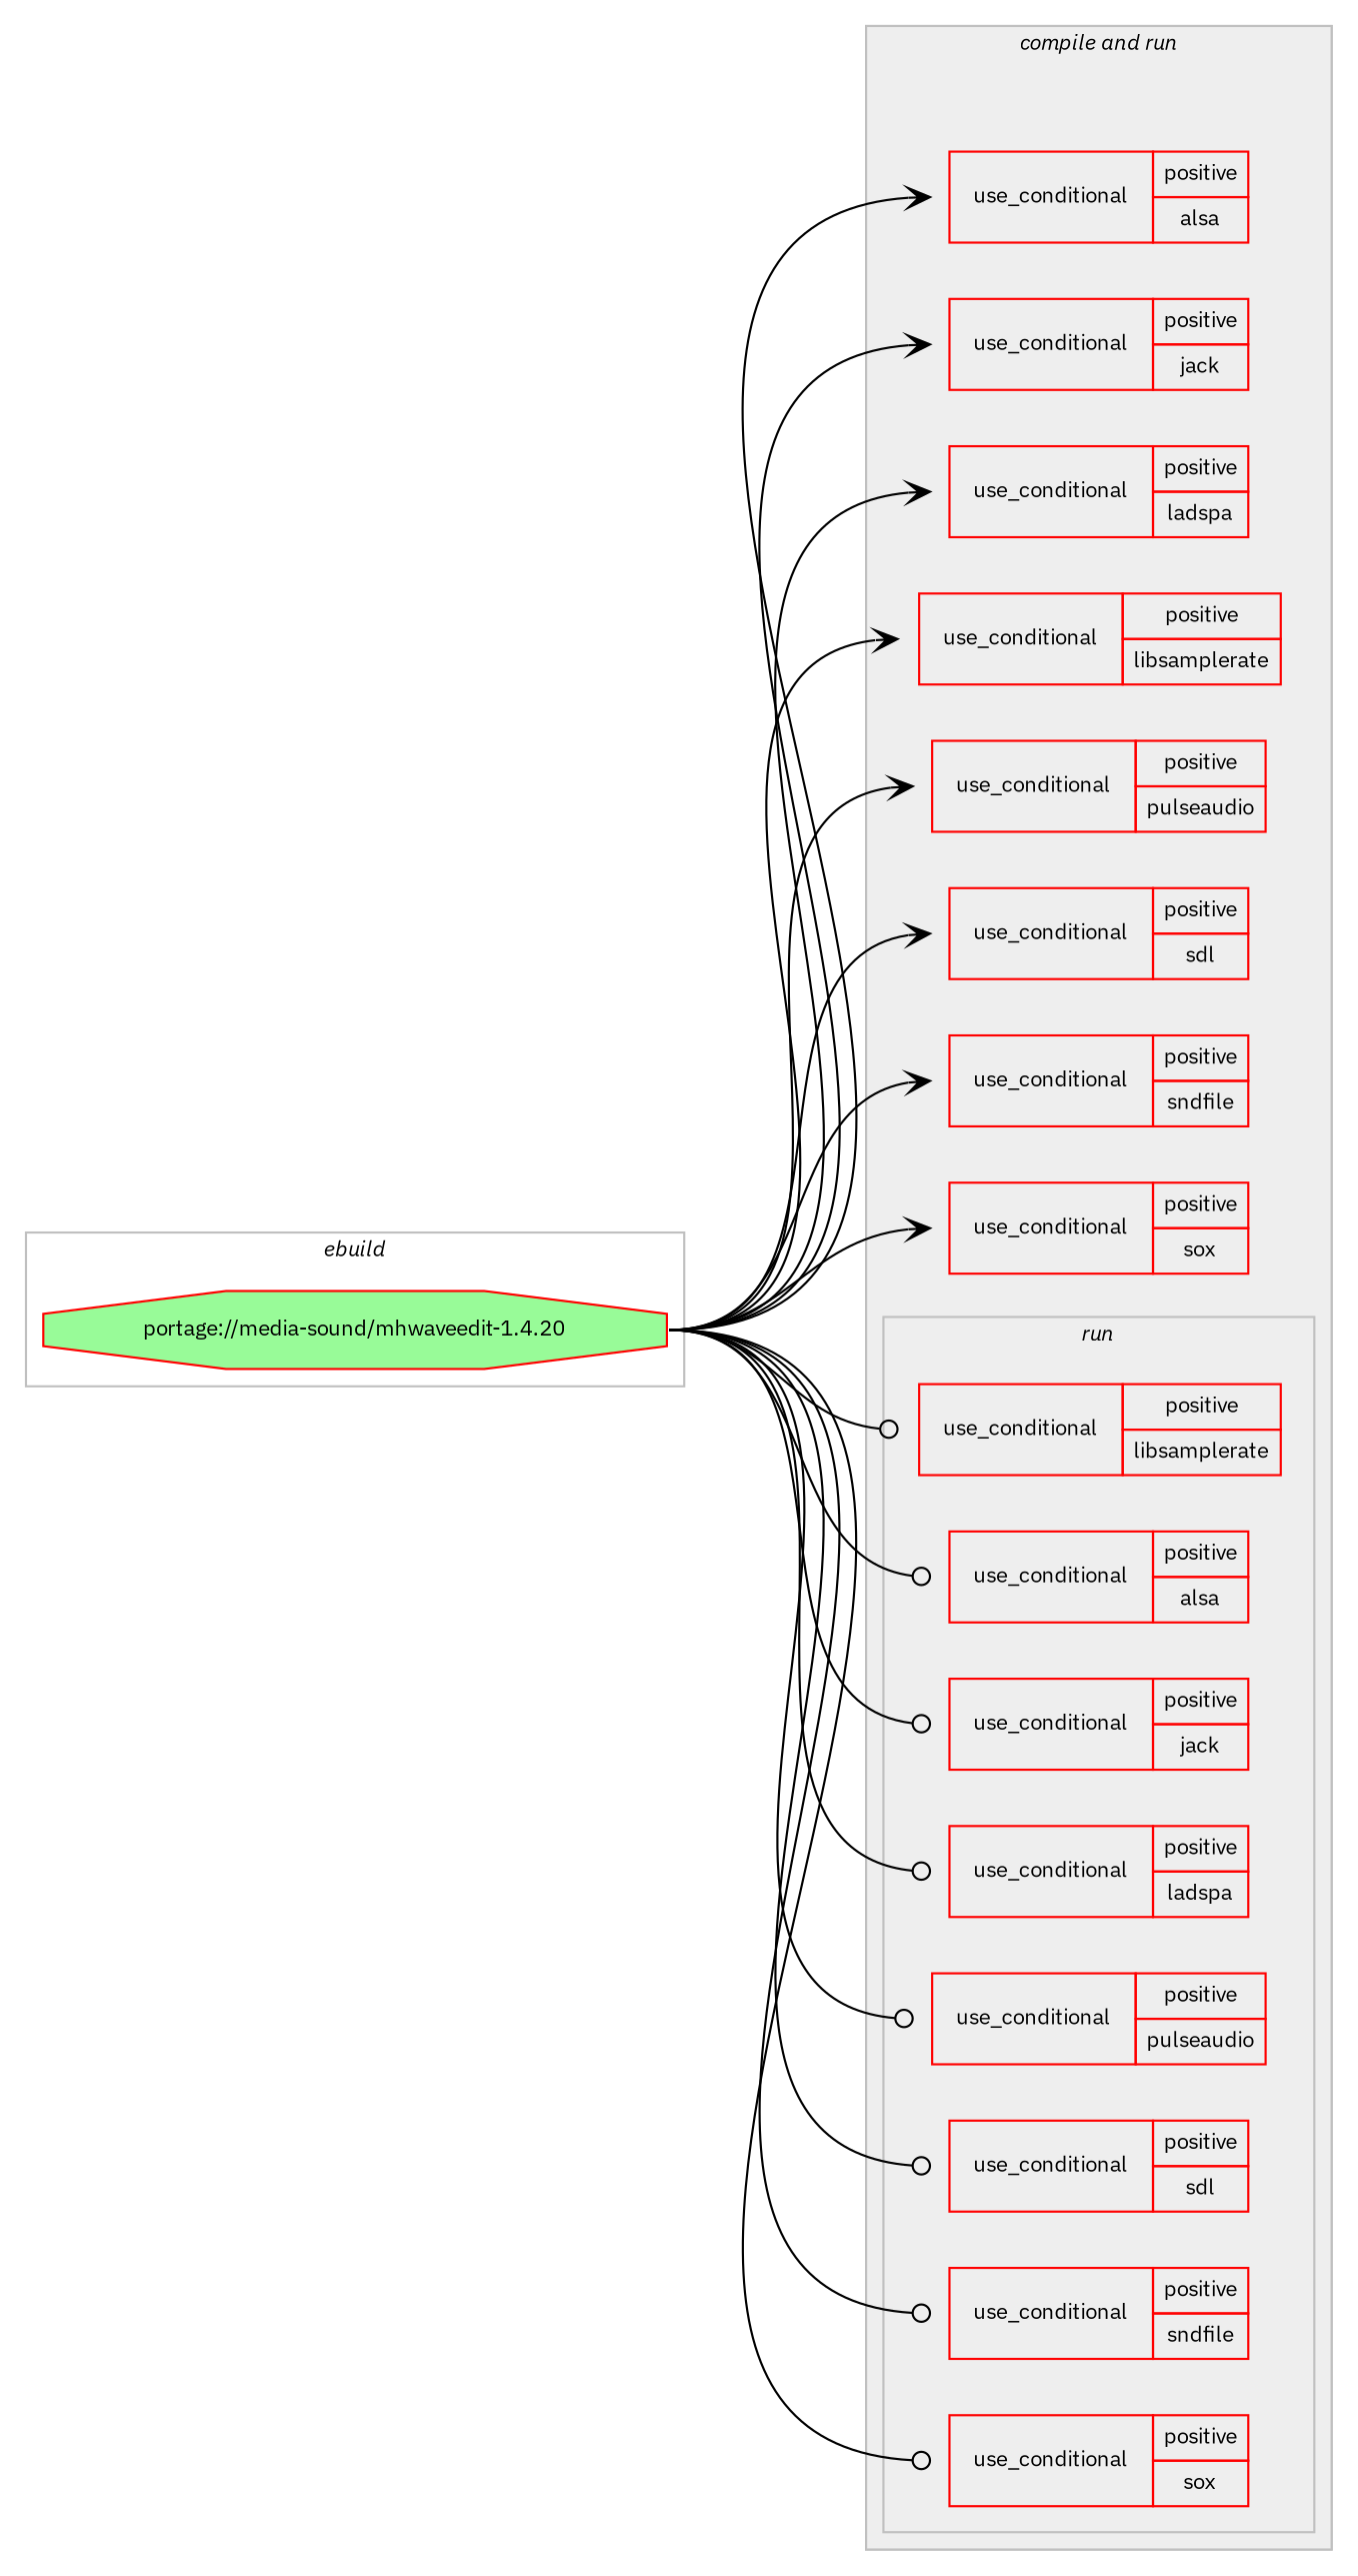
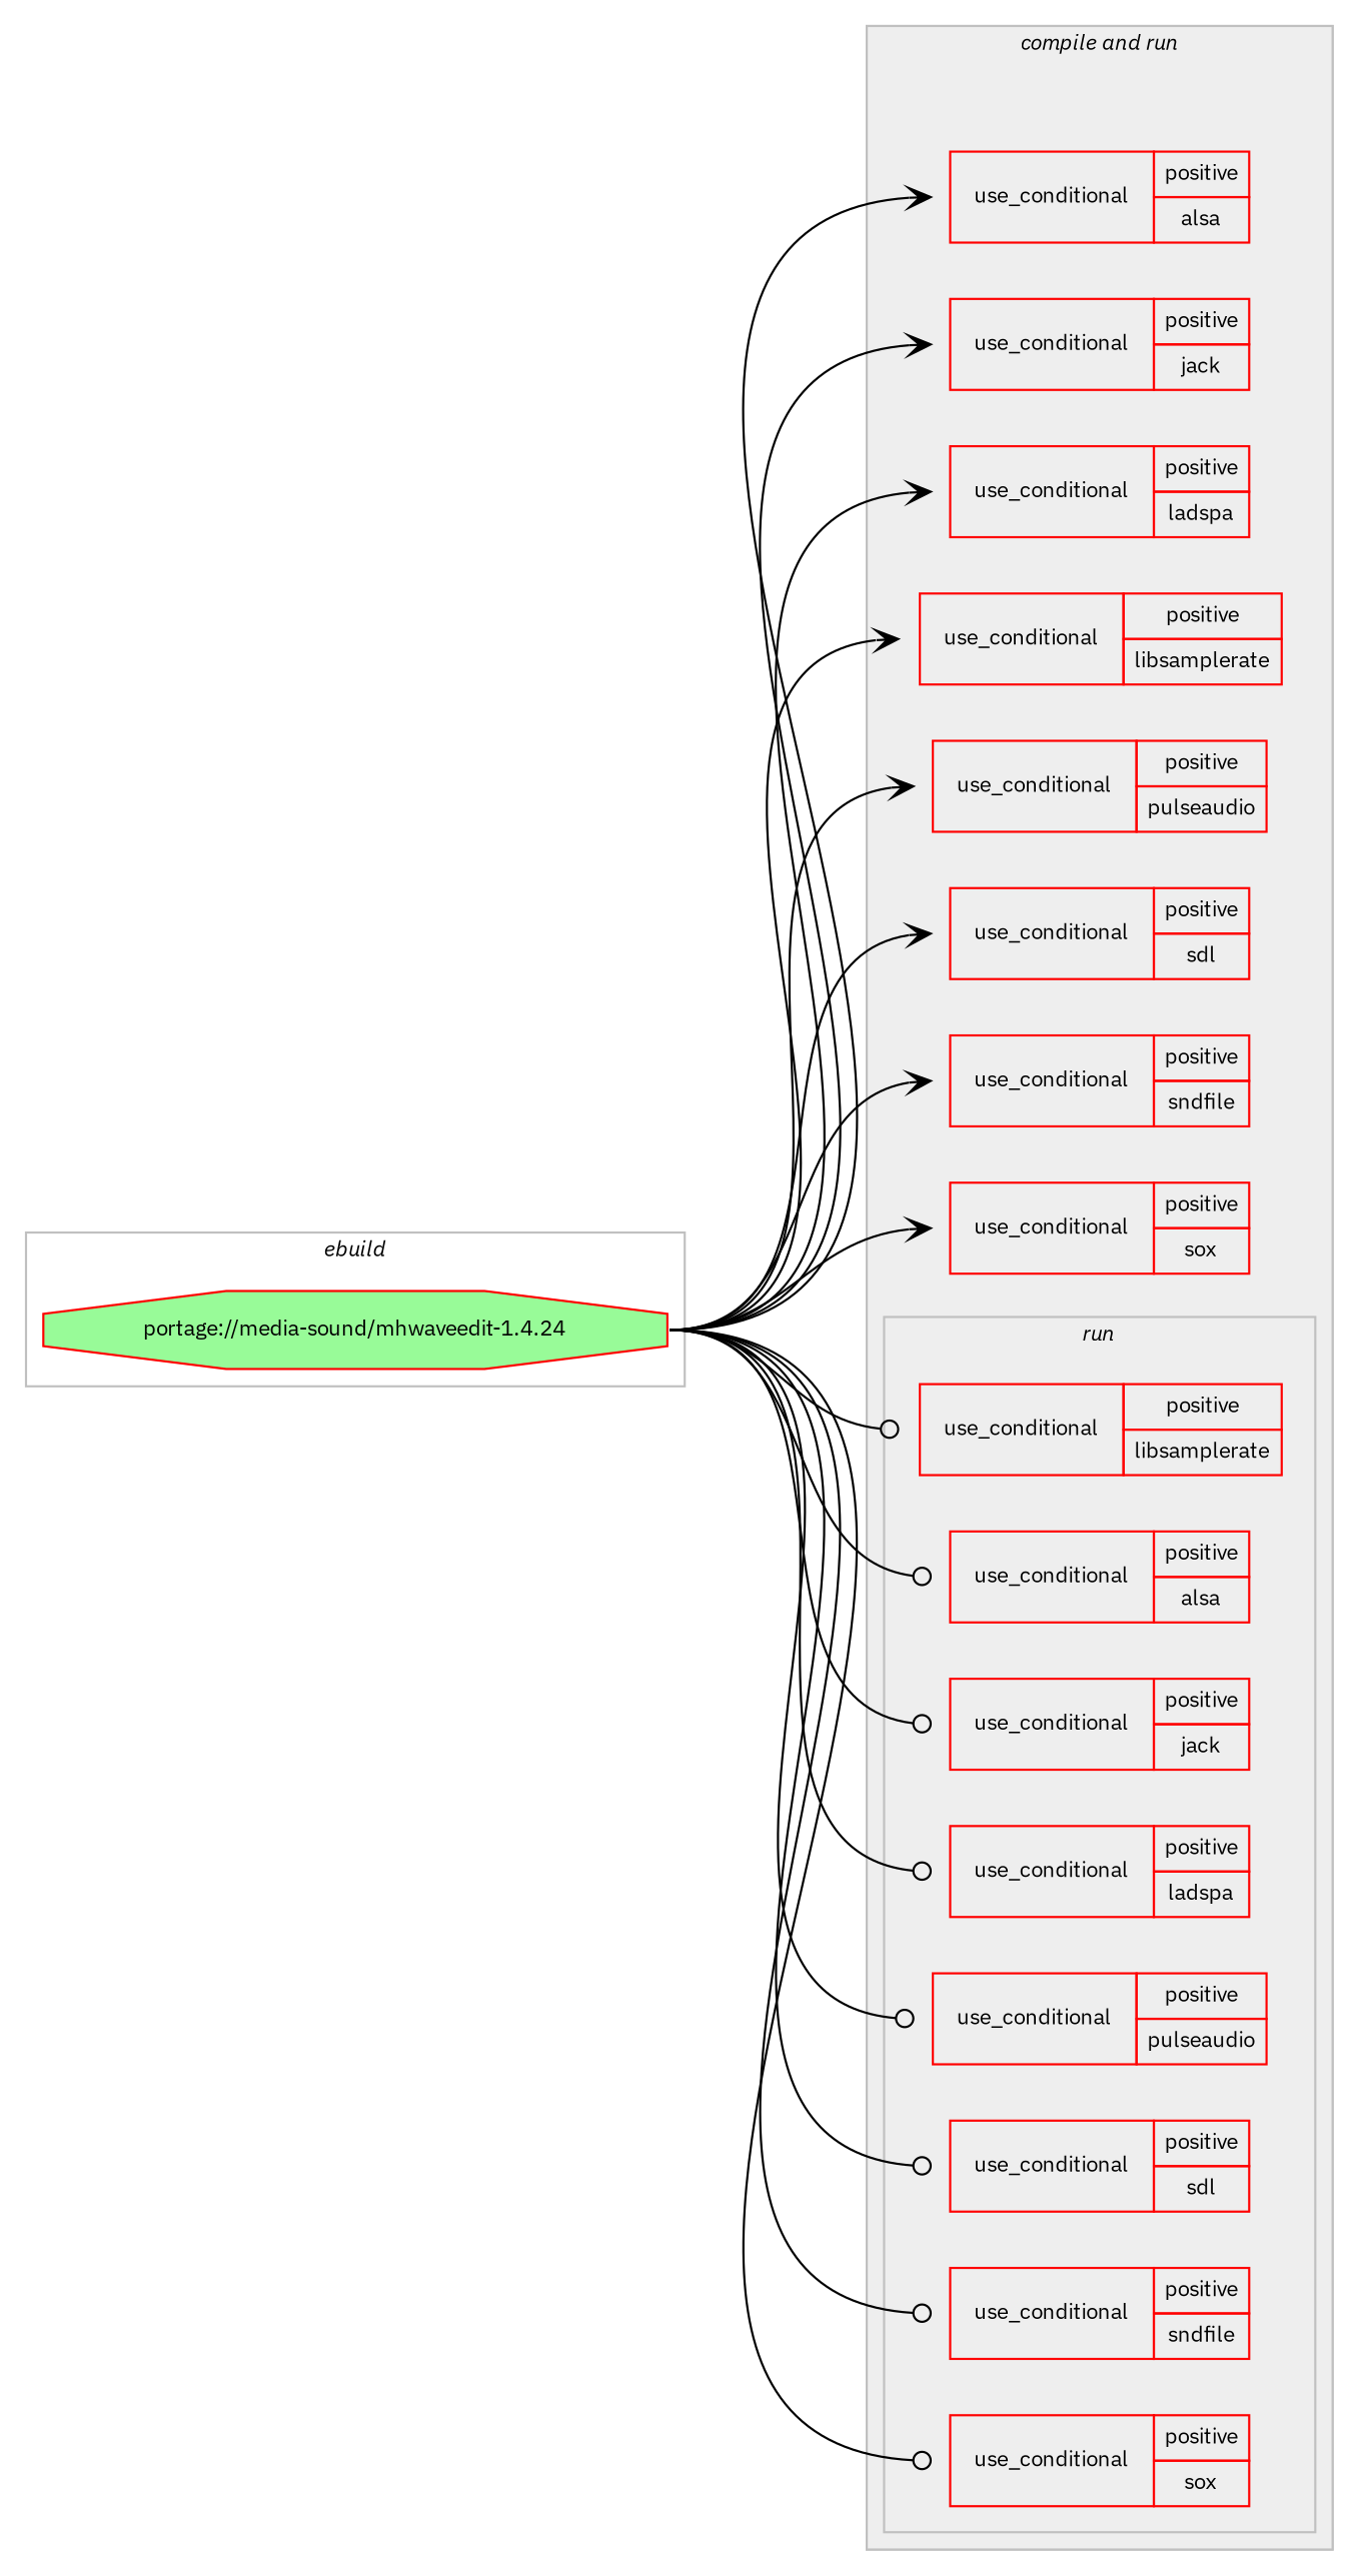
  digraph {
    compound=true
    concentrate=true
    fontname="IBM Plex Sans"
    fontsize=10
    newrank=true
    rankdir=LR
    ranksep=1.5
    node [color=red fontname="IBM Plex Sans" fontsize=10 shape=none]
    edge [arrowhead=vee headport=w style=solid tailport=e weight=20 fontname="IBM Plex Sans"]
-   n1 [label="portage://media-sound/mhwaveedit-1.4.20" width=4 style=filled fillcolor=palegreen shape=octagon]
+   n1 [label="portage://media-sound/mhwaveedit-1.4.24" width=4 style=filled fillcolor=palegreen shape=octagon]
    n2 [label=<<TABLE BORDER="0" CELLBORDER="1" CELLSPACING="0" CELLPADDING="4"><TR><TD ROWSPAN="3" CELLPADDING="10">use_conditional</TD></TR><TR><TD>positive</TD></TR><TR><TD>alsa</TD></TR></TABLE>>]
    n3 [label=<<TABLE BORDER="0" CELLBORDER="1" CELLSPACING="0" CELLPADDING="4"><TR><TD ROWSPAN="3" CELLPADDING="10">use_conditional</TD></TR><TR><TD>positive</TD></TR><TR><TD>jack</TD></TR></TABLE>>]
    n4 [label=<<TABLE BORDER="0" CELLBORDER="1" CELLSPACING="0" CELLPADDING="4"><TR><TD ROWSPAN="3" CELLPADDING="10">use_conditional</TD></TR><TR><TD>positive</TD></TR><TR><TD>ladspa</TD></TR></TABLE>>]
    n5 [label=<<TABLE BORDER="0" CELLBORDER="1" CELLSPACING="0" CELLPADDING="4"><TR><TD ROWSPAN="3" CELLPADDING="10">use_conditional</TD></TR><TR><TD>positive</TD></TR><TR><TD>libsamplerate</TD></TR></TABLE>>]
    n6 [label=<<TABLE BORDER="0" CELLBORDER="1" CELLSPACING="0" CELLPADDING="4"><TR><TD ROWSPAN="3" CELLPADDING="10">use_conditional</TD></TR><TR><TD>positive</TD></TR><TR><TD>pulseaudio</TD></TR></TABLE>>]
    n7 [label=<<TABLE BORDER="0" CELLBORDER="1" CELLSPACING="0" CELLPADDING="4"><TR><TD ROWSPAN="3" CELLPADDING="10">use_conditional</TD></TR><TR><TD>positive</TD></TR><TR><TD>sdl</TD></TR></TABLE>>]
    n8 [label=<<TABLE BORDER="0" CELLBORDER="1" CELLSPACING="0" CELLPADDING="4"><TR><TD ROWSPAN="3" CELLPADDING="10">use_conditional</TD></TR><TR><TD>positive</TD></TR><TR><TD>sndfile</TD></TR></TABLE>>]
    n9 [label=<<TABLE BORDER="0" CELLBORDER="1" CELLSPACING="0" CELLPADDING="4"><TR><TD ROWSPAN="3" CELLPADDING="10">use_conditional</TD></TR><TR><TD>positive</TD></TR><TR><TD>sox</TD></TR></TABLE>>]
    n10 [label=<<TABLE BORDER="0" CELLBORDER="1" CELLSPACING="0" CELLPADDING="4"><TR><TD ROWSPAN="3" CELLPADDING="10">use_conditional</TD></TR><TR><TD>positive</TD></TR><TR><TD>libsamplerate</TD></TR></TABLE>>]
    n11 [label=<<TABLE BORDER="0" CELLBORDER="1" CELLSPACING="0" CELLPADDING="4"><TR><TD ROWSPAN="3" CELLPADDING="10">use_conditional</TD></TR><TR><TD>positive</TD></TR><TR><TD>alsa</TD></TR></TABLE>>]
    n12 [label=<<TABLE BORDER="0" CELLBORDER="1" CELLSPACING="0" CELLPADDING="4"><TR><TD ROWSPAN="3" CELLPADDING="10">use_conditional</TD></TR><TR><TD>positive</TD></TR><TR><TD>jack</TD></TR></TABLE>>]
    n13 [label=<<TABLE BORDER="0" CELLBORDER="1" CELLSPACING="0" CELLPADDING="4"><TR><TD ROWSPAN="3" CELLPADDING="10">use_conditional</TD></TR><TR><TD>positive</TD></TR><TR><TD>ladspa</TD></TR></TABLE>>]
    n14 [label=<<TABLE BORDER="0" CELLBORDER="1" CELLSPACING="0" CELLPADDING="4"><TR><TD ROWSPAN="3" CELLPADDING="10">use_conditional</TD></TR><TR><TD>positive</TD></TR><TR><TD>pulseaudio</TD></TR></TABLE>>]
    n15 [label=<<TABLE BORDER="0" CELLBORDER="1" CELLSPACING="0" CELLPADDING="4"><TR><TD ROWSPAN="3" CELLPADDING="10">use_conditional</TD></TR><TR><TD>positive</TD></TR><TR><TD>sdl</TD></TR></TABLE>>]
    n16 [label=<<TABLE BORDER="0" CELLBORDER="1" CELLSPACING="0" CELLPADDING="4"><TR><TD ROWSPAN="3" CELLPADDING="10">use_conditional</TD></TR><TR><TD>positive</TD></TR><TR><TD>sndfile</TD></TR></TABLE>>]
    n17 [label=<<TABLE BORDER="0" CELLBORDER="1" CELLSPACING="0" CELLPADDING="4"><TR><TD ROWSPAN="3" CELLPADDING="10">use_conditional</TD></TR><TR><TD>positive</TD></TR><TR><TD>sox</TD></TR></TABLE>>]
    subgraph cluster_1 {
      color=gray
      label=<<i>ebuild</i>>
      rank=same
      n1
    }
    subgraph cluster_2 {
      color=gray
      label=<<i>dependencies</i>>
      subgraph cluster_3 {
        color=gray
        fillcolor="#eeeeee"
        label=<<i>compile</i>>
        style=filled
        subgraph sub_4 {
          color=gray
          fillcolor="#eeeeee"
          label=<<i>compile</i>>
          style=filled
          n2
        }
        subgraph sub_5 {
          color=gray
          fillcolor="#eeeeee"
          label=<<i>compile</i>>
          style=filled
          n3
        }
        subgraph sub_6 {
          color=gray
          fillcolor="#eeeeee"
          label=<<i>compile</i>>
          style=filled
          n4
        }
        subgraph sub_7 {
          color=gray
          fillcolor="#eeeeee"
          label=<<i>compile</i>>
          style=filled
          n5
        }
        subgraph sub_8 {
          color=gray
          fillcolor="#eeeeee"
          label=<<i>compile</i>>
          style=filled
          n6
        }
        subgraph sub_9 {
          color=gray
          fillcolor="#eeeeee"
          label=<<i>compile</i>>
          style=filled
          n7
        }
        subgraph sub_10 {
          color=gray
          fillcolor="#eeeeee"
          label=<<i>compile</i>>
          style=filled
          n8
        }
        subgraph sub_11 {
          color=gray
          fillcolor="#eeeeee"
          label=<<i>compile</i>>
          style=filled
          n9
        }
      }
      subgraph cluster_12 {
        color=gray
        fillcolor="#eeeeee"
        label=<<i>compile and run</i>>
        style=filled
      }
      subgraph cluster_13 {
        color=gray
        fillcolor="#eeeeee"
        label=<<i>run</i>>
        style=filled
        subgraph sub_14 {
          color=gray
          fillcolor="#eeeeee"
          label=<<i>run</i>>
          style=filled
          n10
        }
        subgraph sub_15 {
          color=gray
          fillcolor="#eeeeee"
          label=<<i>run</i>>
          style=filled
          n11
        }
        subgraph sub_16 {
          color=gray
          fillcolor="#eeeeee"
          label=<<i>run</i>>
          style=filled
          n12
        }
        subgraph sub_17 {
          color=gray
          fillcolor="#eeeeee"
          label=<<i>run</i>>
          style=filled
          n13
        }
        subgraph sub_18 {
          color=gray
          fillcolor="#eeeeee"
          label=<<i>run</i>>
          style=filled
          n14
        }
        subgraph sub_19 {
          color=gray
          fillcolor="#eeeeee"
          label=<<i>run</i>>
          style=filled
          n15
        }
        subgraph sub_20 {
          color=gray
          fillcolor="#eeeeee"
          label=<<i>run</i>>
          style=filled
          n16
        }
        subgraph sub_21 {
          color=gray
          fillcolor="#eeeeee"
          label=<<i>run</i>>
          style=filled
          n17
        }
      }
    }
    subgraph cluster_22 {
      color=gray
      label=<<i>candidates</i>>
      rank=same
    }
    n1 -> n2
    n1 -> n3
    n1 -> n4
    n1 -> n5
    n1 -> n6
    n1 -> n7
    n1 -> n8
    n1 -> n9
    n1 -> n10 [arrowhead=odot]
    n1 -> n11 [arrowhead=odot]
    n1 -> n12 [arrowhead=odot]
    n1 -> n13 [arrowhead=odot]
    n1 -> n14 [arrowhead=odot]
    n1 -> n15 [arrowhead=odot]
    n1 -> n16 [arrowhead=odot]
    n1 -> n17 [arrowhead=odot]
  }
